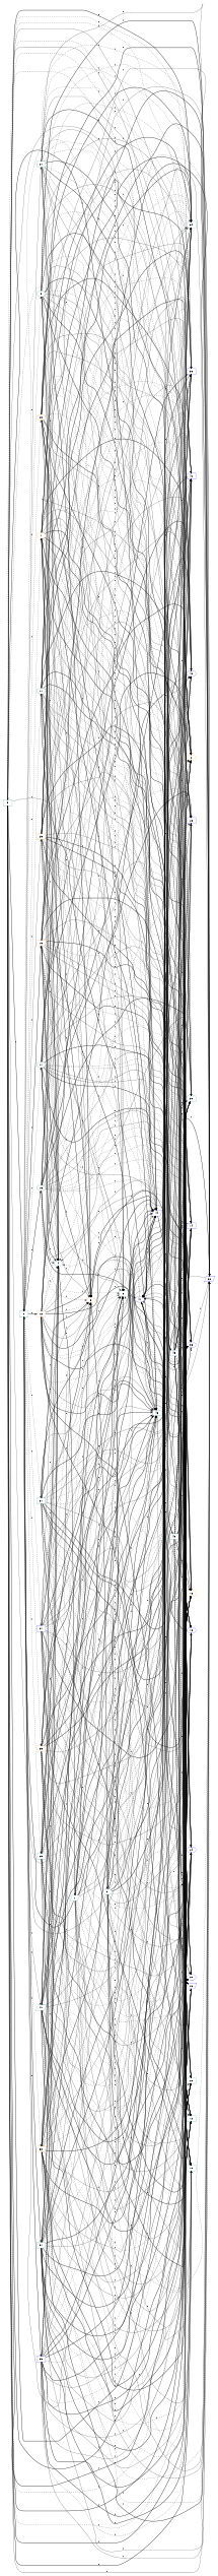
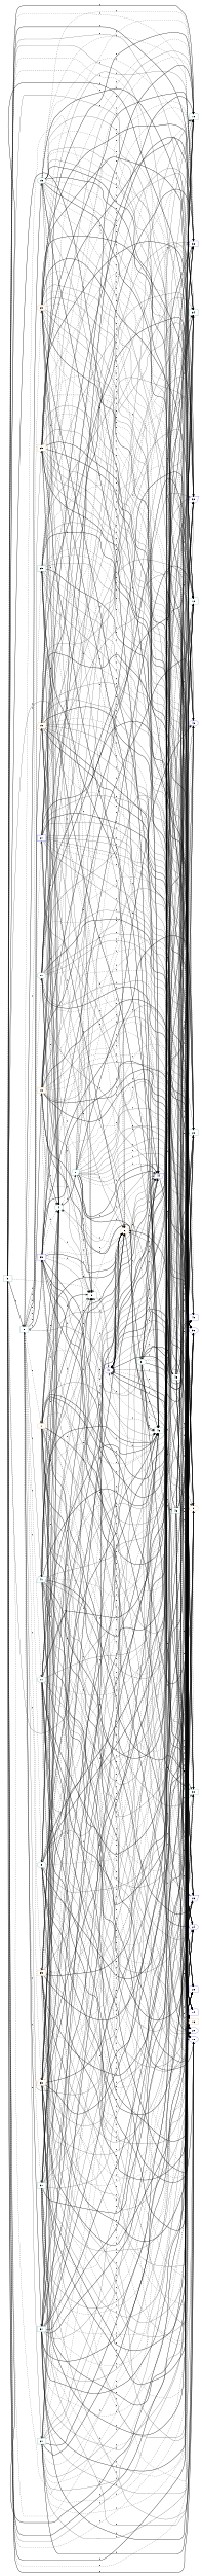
  digraph {
    rankdir=LR
    node [color=teal shape=octagon]
    edge [style=solid]
    5 [shape=box]
    0 [shape=folder]
    4
    8 [shape=folder]
    10 [shape=box]
    12 [shape=folder]
    14 [color=blue shape=folder]
    16 [color=darkorange shape=box]
    18 [color=blue]
    20 [color=blue]
    22 [shape=box]
    24 [color=blue]
    26 [color=blue shape=parallelogram]
    28 [color=blue shape=box]
    30 [shape=box]
    32 [color=blue shape=parallelogram]
    34 [shape=folder]
    36 [color=blue]
    38 [color=blue shape=box]
    40 [color=blue shape=folder]
    42 [color=blue]
    44 [color=blue shape=parallelogram]
    46 [shape=box]
    7 [color=darkorange]
    9
    11
    13 [color=darkorange shape=box]
    15
    17
    19 [color=darkorange shape=parallelogram]
    21 [shape=folder]
    23 [color=darkorange]
    25 [color=darkorange shape=folder]
    27 [color=blue shape=folder]
    29 [shape=folder]
    31 [shape=box]
    33 [color=darkorange shape=parallelogram]
    35 [color=darkorange shape=folder]
    37 [shape=box]
    39 [color=blue shape=box]
    41 [shape=parallelogram]
    1 [shape=parallelogram]
    47 [color=blue]
    45 [shape=box]
    43 [shape=box]
    2 [color=darkorange]
    6 [color=darkorange]
    3
    5 -> 0 [label=1 style=bold]
    5 -> 4 [label=1]
    5 -> 8 [label=1 style=dashed]
    5 -> 10 [label=1 style=bold]
    5 -> 12 [label=1 style=bold]
    5 -> 14 [label=1 style=dashed]
    5 -> 16 [label=1 style=bold]
    5 -> 18 [label=1 style=bold]
    5 -> 20 [label=1 style=dashed]
    5 -> 22 [label=1 style=dashed]
    5 -> 24 [label=1 style=bold]
    5 -> 26 [label=1 style=bold]
    5 -> 28 [label=1]
    5 -> 30 [label=1 style=dashed]
    5 -> 32 [label=1]
    5 -> 34 [label=1 style=bold]
    5 -> 36 [label=1]
    5 -> 38 [label=1 style=dashed]
    5 -> 40 [label=1 style=dashed]
    5 -> 42 [label=1]
    5 -> 44 [label=1 style=bold]
    5 -> 46 [label=1]
    0 -> 7 [label=1 style=dashed]
    0 -> 9 [label=1 style=dashed]
    0 -> 11 [label=1 style=dashed]
    0 -> 13 [label=1 style=bold]
    0 -> 15 [label=1 style=bold]
    0 -> 17 [label=1 style=dashed]
    0 -> 19 [label=1 style=bold]
    0 -> 21 [label=1]
    0 -> 23 [label=1 style=dashed]
    0 -> 25 [label=1]
    0 -> 27 [label=1 style=dashed]
    0 -> 29 [label=1 style=dashed]
    0 -> 31 [label=1 style=dashed]
    0 -> 33 [label=1 style=dashed]
    0 -> 35 [label=1 style=dashed]
    0 -> 37 [label=1 style=bold]
    0 -> 39 [label=1 style=bold]
    0 -> 41 [label=1]
    4 -> 1 [label=1 style=bold]
    8 -> 47 [label=1]
    10 -> 47 [label=1 style=dashed]
    12 -> 47 [label=1]
    14 -> 47 [label=1 style=bold]
    16 -> 47 [label=1 style=bold]
    18 -> 47 [label=1 style=dashed]
    20 -> 47 [label=1]
    22 -> 47 [label=1 style=bold]
    24 -> 47 [label=1]
    26 -> 47 [label=1 style=bold]
    28 -> 47 [label=1 style=dashed]
    30 -> 47 [label=1 style=dashed]
    32 -> 47 [label=1]
    34 -> 47 [label=1 style=bold]
    36 -> 47 [label=1]
    38 -> 47 [label=1 style=bold]
    40 -> 47 [label=1 style=bold]
    42 -> 47 [label=1]
    44 -> 45 [label=1 style=bold]
    46 -> 43 [label=1]
    7 -> 4 [label=1 style=bold]
    7 -> 10 [label=1]
    7 -> 12 [label=1 style=bold]
    7 -> 14 [label=1]
    7 -> 16 [label=1 style=bold]
    7 -> 18 [label=1 style=bold]
    7 -> 20 [label=1 style=dashed]
    7 -> 22 [label=1]
    7 -> 24 [label=1]
    7 -> 26 [label=1 style=bold]
    7 -> 28 [label=1]
    7 -> 30 [label=1]
    7 -> 32 [label=1]
    7 -> 34 [label=1 style=bold]
    7 -> 36 [label=1 style=dashed]
    7 -> 38 [label=1 style=bold]
    7 -> 40 [label=1 style=dashed]
    7 -> 42 [label=1 style=dashed]
    7 -> 44 [label=1]
    7 -> 46 [label=1 style=dashed]
    7 -> 2 [label=1 style=bold]
    7 -> 6 [label=1 style=bold]
    9 -> 4 [label=1 style=bold]
    9 -> 8 [label=1]
    9 -> 12 [label=1 style=bold]
    9 -> 14 [label=1]
    9 -> 16 [label=1 style=dashed]
    9 -> 18 [label=1]
    9 -> 20 [label=1 style=dashed]
    9 -> 22 [label=1 style=dashed]
    9 -> 24 [label=1]
    9 -> 26 [label=1 style=bold]
    9 -> 28 [label=1 style=bold]
    9 -> 30 [label=1 style=dashed]
    9 -> 32 [label=1 style=bold]
    9 -> 34 [label=1 style=dashed]
    9 -> 36 [label=1 style=bold]
    9 -> 38 [label=1 style=dashed]
    9 -> 40 [label=1]
    9 -> 42 [label=1]
    9 -> 44 [label=1]
    9 -> 46 [label=1 style=dashed]
    9 -> 2 [label=1 style=dashed]
    9 -> 6 [label=1]
    11 -> 4 [label=1 style=dashed]
    11 -> 8 [label=1 style=dashed]
    11 -> 10 [label=1 style=dashed]
    11 -> 14 [label=1 style=bold]
    11 -> 16 [label=1 style=dashed]
    11 -> 18 [label=1 style=dashed]
    11 -> 20 [label=1]
    11 -> 22 [label=1]
    11 -> 24 [label=1]
    11 -> 26 [label=1]
    11 -> 28 [label=1 style=bold]
    11 -> 30 [label=1 style=dashed]
    11 -> 32 [label=1]
    11 -> 34 [label=1 style=bold]
    11 -> 36 [label=1 style=bold]
    11 -> 38 [label=1]
    11 -> 40 [label=1 style=bold]
    11 -> 42 [label=1 style=dashed]
    11 -> 44 [label=1]
    11 -> 46 [label=1 style=bold]
    11 -> 2 [label=1 style=dashed]
    11 -> 6 [label=1 style=bold]
    13 -> 4 [label=1 style=dashed]
    13 -> 8 [label=1 style=dashed]
    13 -> 10 [label=1 style=bold]
    13 -> 12 [label=1 style=bold]
    13 -> 16 [label=1]
    13 -> 18 [label=1 style=bold]
    13 -> 20 [label=1 style=bold]
    13 -> 22 [label=1]
    13 -> 24 [label=1 style=dashed]
    13 -> 26 [label=1 style=dashed]
    13 -> 28 [label=1 style=dashed]
    13 -> 30 [label=1]
    13 -> 32 [label=1]
    13 -> 34 [label=1]
    13 -> 36 [label=1 style=bold]
    13 -> 38 [label=1 style=bold]
    13 -> 40 [label=1 style=dashed]
    13 -> 42 [label=1 style=bold]
    13 -> 44 [label=1 style=bold]
    13 -> 46 [label=1 style=bold]
    13 -> 2 [label=1 style=dashed]
    13 -> 6 [label=1 style=dashed]
    15 -> 4 [label=1]
    15 -> 8 [label=1 style=dashed]
    15 -> 10 [label=1 style=dashed]
    15 -> 12 [label=1 style=dashed]
    15 -> 14 [label=1 style=dashed]
    15 -> 18 [label=1]
    15 -> 20 [label=1 style=dashed]
    15 -> 22 [label=1 style=dashed]
    15 -> 24 [label=1]
    15 -> 26 [label=1 style=dashed]
    15 -> 28 [label=1 style=bold]
    15 -> 30 [label=1 style=bold]
    15 -> 32 [label=1 style=bold]
    15 -> 34 [label=1 style=dashed]
    15 -> 36 [label=1]
    15 -> 38 [label=1 style=dashed]
    15 -> 40 [label=1]
    15 -> 42 [label=1]
    15 -> 44 [label=1]
    15 -> 46 [label=1 style=bold]
    15 -> 2 [label=1 style=bold]
    15 -> 6 [label=1 style=dashed]
    17 -> 4 [label=1 style=bold]
    17 -> 8 [label=1]
    17 -> 10 [label=1 style=bold]
    17 -> 12 [label=1 style=bold]
    17 -> 14 [label=1]
    17 -> 16 [label=1 style=bold]
    17 -> 20 [label=1 style=dashed]
    17 -> 22 [label=1]
    17 -> 24 [label=1 style=dashed]
    17 -> 26 [label=1]
    17 -> 28 [label=1 style=dashed]
    17 -> 30 [label=1]
    17 -> 32 [label=1 style=dashed]
    17 -> 34 [label=1 style=dashed]
    17 -> 36 [label=1]
    17 -> 38 [label=1]
    17 -> 40 [label=1 style=dashed]
    17 -> 42 [label=1 style=bold]
    17 -> 44 [label=1]
    17 -> 46 [label=1 style=dashed]
    17 -> 2 [label=1 style=bold]
    17 -> 6 [label=1]
    19 -> 4 [label=1 style=bold]
    19 -> 8 [label=1 style=dashed]
    19 -> 10 [label=1]
    19 -> 12 [label=1 style=dashed]
    19 -> 14 [label=1 style=bold]
    19 -> 16 [label=1 style=bold]
    19 -> 18 [label=1 style=dashed]
    19 -> 22 [label=1 style=bold]
    19 -> 24 [label=1]
    19 -> 26 [label=1]
    19 -> 28 [label=1]
    19 -> 30 [label=1 style=dashed]
    19 -> 32 [label=1 style=bold]
    19 -> 34 [label=1 style=dashed]
    19 -> 36 [label=1]
    19 -> 38 [label=1 style=dashed]
    19 -> 40 [label=1]
    19 -> 42 [label=1]
    19 -> 44 [label=1 style=dashed]
    19 -> 46 [label=1]
    19 -> 2 [label=1 style=bold]
    19 -> 6 [label=1 style=bold]
    21 -> 4 [label=1]
    21 -> 8 [label=1]
    21 -> 14 [label=1 style=dashed]
    21 -> 16 [label=1 style=dashed]
    21 -> 18 [label=1 style=bold]
    21 -> 20 [label=1]
    21 -> 24 [label=1 style=dashed]
    21 -> 26 [label=1]
    21 -> 28 [label=1]
    21 -> 30 [label=1 style=dashed]
    21 -> 32 [label=1]
    21 -> 34 [label=1 style=dashed]
    21 -> 36 [label=1 style=bold]
    21 -> 38 [label=1 style=dashed]
    21 -> 40 [label=1 style=dashed]
    21 -> 42 [label=1]
    21 -> 44 [label=1]
    21 -> 46 [label=1 style=dashed]
    21 -> 2 [label=1 style=bold]
    21 -> 6 [label=1 style=bold]
    23 -> 4 [label=1]
    23 -> 8 [label=1]
    23 -> 10 [label=1 style=dashed]
    23 -> 12 [label=1 style=bold]
    23 -> 14 [label=1 style=dashed]
    23 -> 16 [label=1 style=dashed]
    23 -> 18 [label=1 style=dashed]
    23 -> 20 [label=1 style=bold]
    23 -> 22 [label=1 style=dashed]
    23 -> 26 [label=1]
    23 -> 28 [label=1]
    23 -> 30 [label=1 style=dashed]
    23 -> 32 [label=1 style=bold]
    23 -> 34 [label=1 style=bold]
    23 -> 36 [label=1 style=dashed]
    23 -> 38 [label=1]
    23 -> 40 [label=1]
    23 -> 42 [label=1 style=bold]
    23 -> 44 [label=1 style=bold]
    23 -> 46 [label=1 style=bold]
    23 -> 2 [label=1]
    23 -> 6 [label=1]
    25 -> 4 [label=1]
    25 -> 8 [label=1]
    25 -> 10 [label=1 style=bold]
    25 -> 12 [label=1 style=dashed]
    25 -> 14 [label=1]
    25 -> 16 [label=1]
    25 -> 18 [label=1 style=bold]
    25 -> 20 [label=1]
    25 -> 22 [label=1 style=dashed]
    25 -> 24 [label=1 style=bold]
    25 -> 28 [label=1]
    25 -> 30 [label=1 style=bold]
    25 -> 32 [label=1 style=bold]
    25 -> 34 [label=1 style=bold]
    25 -> 36 [label=1 style=dashed]
    25 -> 38 [label=1 style=bold]
    25 -> 40 [label=1]
    25 -> 42 [label=1 style=dashed]
    25 -> 44 [label=1 style=dashed]
    25 -> 46 [label=1 style=bold]
    25 -> 2 [label=1]
    25 -> 6 [label=1 style=dashed]
    27 -> 4 [label=1]
    27 -> 8 [label=1]
    27 -> 10 [label=1 style=dashed]
    27 -> 12 [label=1]
    27 -> 14 [label=1 style=dashed]
    27 -> 16 [label=1 style=dashed]
    27 -> 18 [label=1]
    27 -> 20 [label=1]
    27 -> 22 [label=1 style=bold]
    27 -> 24 [label=1]
    27 -> 26 [label=1]
    27 -> 30 [label=1]
-   36 -> 32 [label=1]
+   27 -> 32 [label=1]
    27 -> 34 [label=1]
    27 -> 36 [label=1 style=bold]
    27 -> 38 [label=1 style=bold]
    27 -> 40 [label=1]
    27 -> 42 [label=1]
    27 -> 44 [label=1]
    27 -> 46 [label=1]
    27 -> 2 [label=1]
    27 -> 6 [label=1]
    29 -> 4 [label=1 style=bold]
    29 -> 8 [label=1 style=dashed]
    29 -> 10 [label=1 style=dashed]
    29 -> 12 [label=1]
    29 -> 14 [label=1]
    29 -> 16 [label=1 style=dashed]
    29 -> 18 [label=1 style=dashed]
-   46 -> 20 [label=1]
+   29 -> 20 [label=1]
    29 -> 22 [label=1]
    29 -> 24 [label=1 style=bold]
    29 -> 26 [label=1]
    29 -> 28 [label=1 style=dashed]
    29 -> 32 [label=1]
    29 -> 34 [label=1]
    29 -> 36 [label=1 style=dashed]
    29 -> 38 [label=1 style=dashed]
    29 -> 40 [label=1 style=bold]
    29 -> 42 [label=1 style=dashed]
    29 -> 44 [label=1 style=bold]
    29 -> 46 [label=1 style=bold]
    29 -> 2 [label=1 style=dashed]
    29 -> 6 [label=1 style=dashed]
    31 -> 4 [label=1]
    31 -> 8 [label=1 style=dashed]
    31 -> 10 [label=1 style=bold]
    31 -> 12 [label=1]
    31 -> 14 [label=1 style=bold]
    31 -> 16 [label=1 style=bold]
    31 -> 18 [label=1]
    31 -> 20 [label=1 style=dashed]
    31 -> 22 [label=1 style=dashed]
    31 -> 24 [label=1 style=dashed]
    31 -> 26 [label=1 style=dashed]
    31 -> 28 [label=1 style=dashed]
    31 -> 30 [label=1]
    31 -> 34 [label=1]
    31 -> 36 [label=1 style=bold]
    31 -> 38 [label=1 style=dashed]
    31 -> 40 [label=1]
    31 -> 42 [label=1]
    31 -> 44 [label=1 style=bold]
    31 -> 46 [label=1 style=bold]
    31 -> 2 [label=1 style=dashed]
    31 -> 6 [label=1 style=bold]
    33 -> 4 [label=1 style=bold]
    33 -> 8 [label=1 style=bold]
    33 -> 10 [label=1 style=dashed]
    33 -> 12 [label=1 style=dashed]
    33 -> 14 [label=1 style=bold]
    33 -> 16 [label=1 style=bold]
    33 -> 18 [label=1]
    33 -> 20 [label=1]
    33 -> 22 [label=1 style=bold]
    33 -> 24 [label=1]
    33 -> 26 [label=1 style=bold]
    33 -> 28 [label=1]
    33 -> 30 [label=1 style=dashed]
    33 -> 32 [label=1 style=bold]
    33 -> 36 [label=1]
    33 -> 38 [label=1 style=dashed]
    33 -> 40 [label=1 style=bold]
    33 -> 42 [label=1 style=dashed]
    33 -> 44 [label=1 style=bold]
    33 -> 46 [label=1 style=bold]
    33 -> 2 [label=1]
    33 -> 6 [label=1 style=dashed]
    35 -> 4 [label=1 style=dashed]
    35 -> 8 [label=1 style=dashed]
    35 -> 10 [label=1 style=dashed]
    35 -> 12 [label=1]
    35 -> 14 [label=1]
    35 -> 16 [label=1]
    35 -> 18 [label=1 style=dashed]
    35 -> 20 [label=1 style=dashed]
    35 -> 22 [label=1 style=bold]
    35 -> 24 [label=1]
    35 -> 26 [label=1 style=dashed]
    35 -> 28 [label=1 style=bold]
    35 -> 30 [label=1]
    35 -> 32 [label=1 style=dashed]
    35 -> 34 [label=1 style=dashed]
    35 -> 38 [label=1 style=dashed]
    35 -> 40 [label=1 style=bold]
    35 -> 42 [label=1 style=dashed]
    35 -> 44 [label=1 style=bold]
    35 -> 46 [label=1 style=bold]
    35 -> 2 [label=1 style=bold]
    35 -> 6 [label=1]
    37 -> 4 [label=1 style=bold]
    37 -> 8 [label=1]
    37 -> 10 [label=1 style=bold]
    37 -> 12 [label=1]
    37 -> 14 [label=1]
    37 -> 16 [label=1 style=bold]
    37 -> 18 [label=1 style=bold]
    37 -> 20 [label=1]
    37 -> 22 [label=1 style=bold]
    37 -> 24 [label=1 style=bold]
    37 -> 26 [label=1]
    37 -> 28 [label=1 style=dashed]
    37 -> 30 [label=1 style=bold]
    37 -> 32 [label=1]
    37 -> 36 [label=1 style=bold]
    37 -> 40 [label=1 style=bold]
    37 -> 42 [label=1 style=bold]
    37 -> 44 [label=1]
    37 -> 46 [label=1 style=bold]
    37 -> 2 [label=1]
    37 -> 6 [label=1 style=dashed]
    39 -> 4 [label=1 style=dashed]
    39 -> 8 [label=1 style=dashed]
    39 -> 10 [label=1 style=dashed]
    39 -> 12 [label=1 style=bold]
    39 -> 14 [label=1 style=dashed]
    39 -> 16 [label=1]
    39 -> 18 [label=1 style=dashed]
    39 -> 20 [label=1]
    39 -> 22 [label=1 style=bold]
    39 -> 24 [label=1 style=bold]
    39 -> 26 [label=1]
    39 -> 28 [label=1 style=bold]
    39 -> 30 [label=1 style=bold]
    39 -> 32 [label=1]
    39 -> 34 [label=1]
    39 -> 36 [label=1 style=bold]
    39 -> 38 [label=1]
    39 -> 42 [label=1 style=dashed]
    39 -> 44 [label=1 style=dashed]
    39 -> 46 [label=1]
    39 -> 2 [label=1 style=bold]
    39 -> 6 [label=1 style=bold]
    41 -> 4 [label=1 style=dashed]
    41 -> 8 [label=1 style=bold]
    41 -> 10 [label=1 style=dashed]
    41 -> 12 [label=1 style=bold]
    41 -> 14 [label=1 style=dashed]
    41 -> 16 [label=1 style=bold]
    41 -> 18 [label=1 style=bold]
    41 -> 20 [label=1 style=dashed]
    41 -> 22 [label=1]
    41 -> 24 [label=1 style=bold]
    41 -> 26 [label=1]
    41 -> 28 [label=1]
    41 -> 30 [label=1]
    41 -> 32 [label=1 style=dashed]
    41 -> 34 [label=1]
    41 -> 36 [label=1]
    41 -> 38 [label=1 style=bold]
    41 -> 40 [label=1 style=bold]
    41 -> 44 [label=1]
    41 -> 46 [label=1 style=bold]
    41 -> 2 [label=1 style=dashed]
    41 -> 6 [label=1 style=bold]
-   1 -> 0 [label=1 style=bold]
    1 -> 8 [label=1 style=bold]
    1 -> 10 [label=1]
    1 -> 12 [label=1 style=dashed]
    1 -> 14 [label=1]
    1 -> 16 [label=1 style=dashed]
    1 -> 18 [label=1 style=dashed]
    1 -> 20 [label=1]
    1 -> 22 [label=1]
    1 -> 24 [label=1]
    1 -> 26 [label=1]
    1 -> 28 [label=1]
    1 -> 30 [label=1]
    1 -> 32 [label=1]
    1 -> 34 [label=1 style=dashed]
    1 -> 36 [label=1 style=dashed]
    1 -> 38 [label=1 style=dashed]
    1 -> 40 [label=1 style=dashed]
    1 -> 42 [label=1 style=bold]
    1 -> 44 [label=1 style=bold]
    1 -> 46 [label=1 style=bold]
    1 -> 6 [label=1 style=dashed]
    47 -> 4 [label=1 style=dashed]
    47 -> 44 [label=1]
    47 -> 46 [label=1 style=dashed]
    47 -> 2 [label=1]
    47 -> 6 [label=1 style=dashed]
    45 -> 0 [label=1 style=dashed]
    45 -> 4 [label=1 style=dashed]
    45 -> 8 [label=1 style=dashed]
    45 -> 10 [label=1 style=bold]
    45 -> 12 [label=1 style=bold]
    45 -> 14 [label=1 style=bold]
    45 -> 16 [label=1 style=dashed]
    45 -> 18 [label=1 style=dashed]
    45 -> 20 [label=1]
    45 -> 22 [label=1 style=dashed]
    45 -> 24 [label=1 style=dashed]
    45 -> 26 [label=1 style=dashed]
    45 -> 28 [label=1]
-   45 -> 30 [label=1 style=bold]
+   45 -> 30 [label=1 style=dashed]
    45 -> 32 [label=1 style=bold]
    45 -> 34 [label=1]
    45 -> 36 [label=1]
    45 -> 38 [label=1 style=bold]
    45 -> 40 [label=1 style=dashed]
    45 -> 42 [label=1]
    45 -> 2 [label=1]
    45 -> 6 [label=1 style=bold]
    43 -> 0 [label=1]
    43 -> 4 [label=1]
    43 -> 8 [label=1 style=dashed]
    43 -> 10 [label=1 style=bold]
    43 -> 12 [label=1 style=dashed]
    43 -> 14 [label=1 style=bold]
    43 -> 16 [label=1 style=bold]
    43 -> 18 [label=1 style=dashed]
    43 -> 20 [label=1 style=dashed]
    43 -> 22 [label=1 style=dashed]
    43 -> 24 [label=1 style=dashed]
    43 -> 26 [label=2 style=dashed]
    43 -> 28 [label=1]
    43 -> 30 [label=1 style=dashed]
    43 -> 32 [label=1]
    43 -> 34 [label=1 style=bold]
    43 -> 36 [label=1 style=bold]
    43 -> 38 [label=1 style=dashed]
    43 -> 40 [label=1 style=dashed]
    43 -> 42 [label=1 style=dashed]
    43 -> 2 [label=1 style=dashed]
    43 -> 6 [label=1]
    2 -> 5 [label=1 style=dashed]
    6 -> 3 [label=1 style=bold]
    3 -> 0 [label=1]
    3 -> 8 [label=1 style=dashed]
    3 -> 10 [label=1]
    3 -> 12 [label=1 style=bold]
    3 -> 14 [label=1 style=bold]
    3 -> 16 [label=1]
    3 -> 18 [label=1]
    3 -> 20 [label=1]
    3 -> 22 [label=1 style=bold]
    3 -> 24 [label=1 style=dashed]
    3 -> 26 [label=1]
    3 -> 28 [label=1]
    3 -> 30 [label=1 style=bold]
    3 -> 32 [label=1 style=dashed]
    3 -> 34 [label=1 style=bold]
    3 -> 36 [label=1 style=dashed]
    3 -> 38 [label=1 style=dashed]
    3 -> 40 [label=1 style=bold]
    3 -> 42 [label=1 style=dashed]
    3 -> 44 [label=1]
    3 -> 46 [label=1 style=bold]
    3 -> 2 [label=1 style=dashed]
  }
